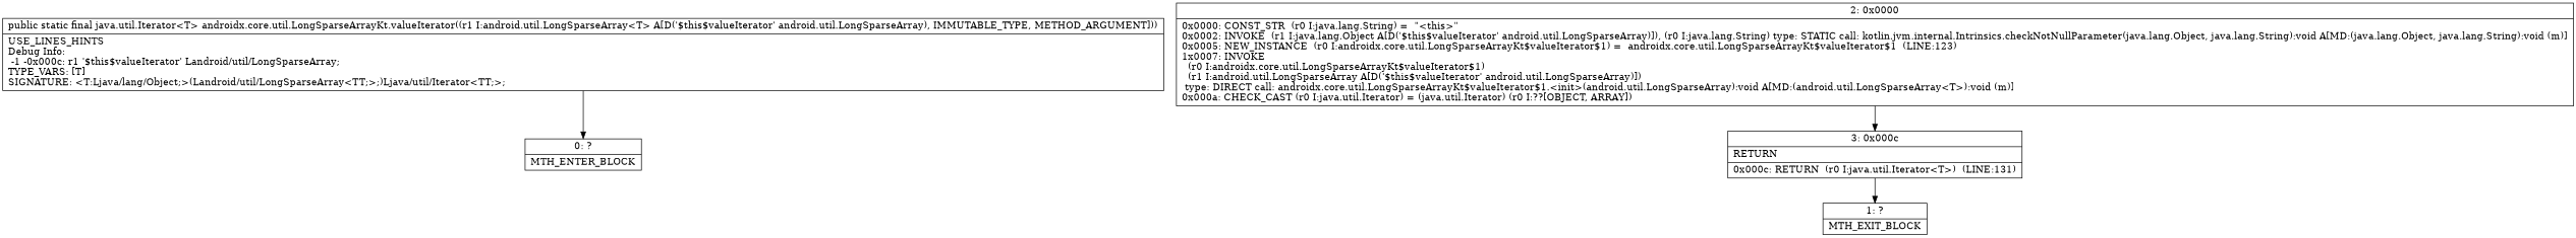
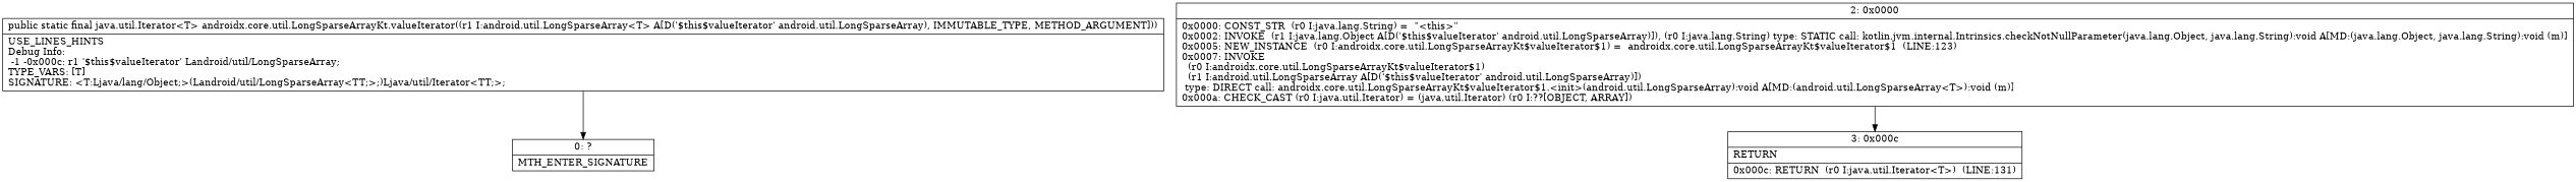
  digraph {
    node [shape=record]
-   n1 [label="{0\:\ ?|MTH_ENTER_BLOCK\l}"]
-   n2 [label="{2\:\ 0x0000|0x0000: CONST_STR  (r0 I:java.lang.String) =  \"\<this\>\" \l0x0002: INVOKE  (r1 I:java.lang.Object A[D('$this$valueIterator' android.util.LongSparseArray)]), (r0 I:java.lang.String) type: STATIC call: kotlin.jvm.internal.Intrinsics.checkNotNullParameter(java.lang.Object, java.lang.String):void A[MD:(java.lang.Object, java.lang.String):void (m)]\l0x0005: NEW_INSTANCE  (r0 I:androidx.core.util.LongSparseArrayKt$valueIterator$1) =  androidx.core.util.LongSparseArrayKt$valueIterator$1  (LINE:123)\l1x0007: INVOKE  \l  (r0 I:androidx.core.util.LongSparseArrayKt$valueIterator$1)\l  (r1 I:android.util.LongSparseArray A[D('$this$valueIterator' android.util.LongSparseArray)])\l type: DIRECT call: androidx.core.util.LongSparseArrayKt$valueIterator$1.\<init\>(android.util.LongSparseArray):void A[MD:(android.util.LongSparseArray\<T\>):void (m)]\l0x000a: CHECK_CAST (r0 I:java.util.Iterator) = (java.util.Iterator) (r0 I:??[OBJECT, ARRAY]) \l}"]
+   n1 [label="{0\:\ ?|MTH_ENTER_SIGNATURE\l}"]
+   n2 [label="{2\:\ 0x0000|0x0000: CONST_STR  (r0 I:java.lang.String) =  \"\<this\>\" \l0x0002: INVOKE  (r1 I:java.lang.Object A[D('$this$valueIterator' android.util.LongSparseArray)]), (r0 I:java.lang.String) type: STATIC call: kotlin.jvm.internal.Intrinsics.checkNotNullParameter(java.lang.Object, java.lang.String):void A[MD:(java.lang.Object, java.lang.String):void (m)]\l0x0005: NEW_INSTANCE  (r0 I:androidx.core.util.LongSparseArrayKt$valueIterator$1) =  androidx.core.util.LongSparseArrayKt$valueIterator$1  (LINE:123)\l0x0007: INVOKE  \l  (r0 I:androidx.core.util.LongSparseArrayKt$valueIterator$1)\l  (r1 I:android.util.LongSparseArray A[D('$this$valueIterator' android.util.LongSparseArray)])\l type: DIRECT call: androidx.core.util.LongSparseArrayKt$valueIterator$1.\<init\>(android.util.LongSparseArray):void A[MD:(android.util.LongSparseArray\<T\>):void (m)]\l0x000a: CHECK_CAST (r0 I:java.util.Iterator) = (java.util.Iterator) (r0 I:??[OBJECT, ARRAY]) \l}"]
    n3 [label="{3\:\ 0x000c|RETURN\l|0x000c: RETURN  (r0 I:java.util.Iterator\<T\>)  (LINE:131)\l}"]
-   n4 [label="{1\:\ ?|MTH_EXIT_BLOCK\l}"]
    n5 [label="{public static final java.util.Iterator\<T\> androidx.core.util.LongSparseArrayKt.valueIterator((r1 I:android.util.LongSparseArray\<T\> A[D('$this$valueIterator' android.util.LongSparseArray), IMMUTABLE_TYPE, METHOD_ARGUMENT]))  | USE_LINES_HINTS\lDebug Info:\l  \-1 \-0x000c: r1 '$this$valueIterator' Landroid\/util\/LongSparseArray;\lTYPE_VARS: [T]\lSIGNATURE: \<T:Ljava\/lang\/Object;\>(Landroid\/util\/LongSparseArray\<TT;\>;)Ljava\/util\/Iterator\<TT;\>;\l}"]
    n2 -> n3
-   n3 -> n4
    n5 -> n1
  }
